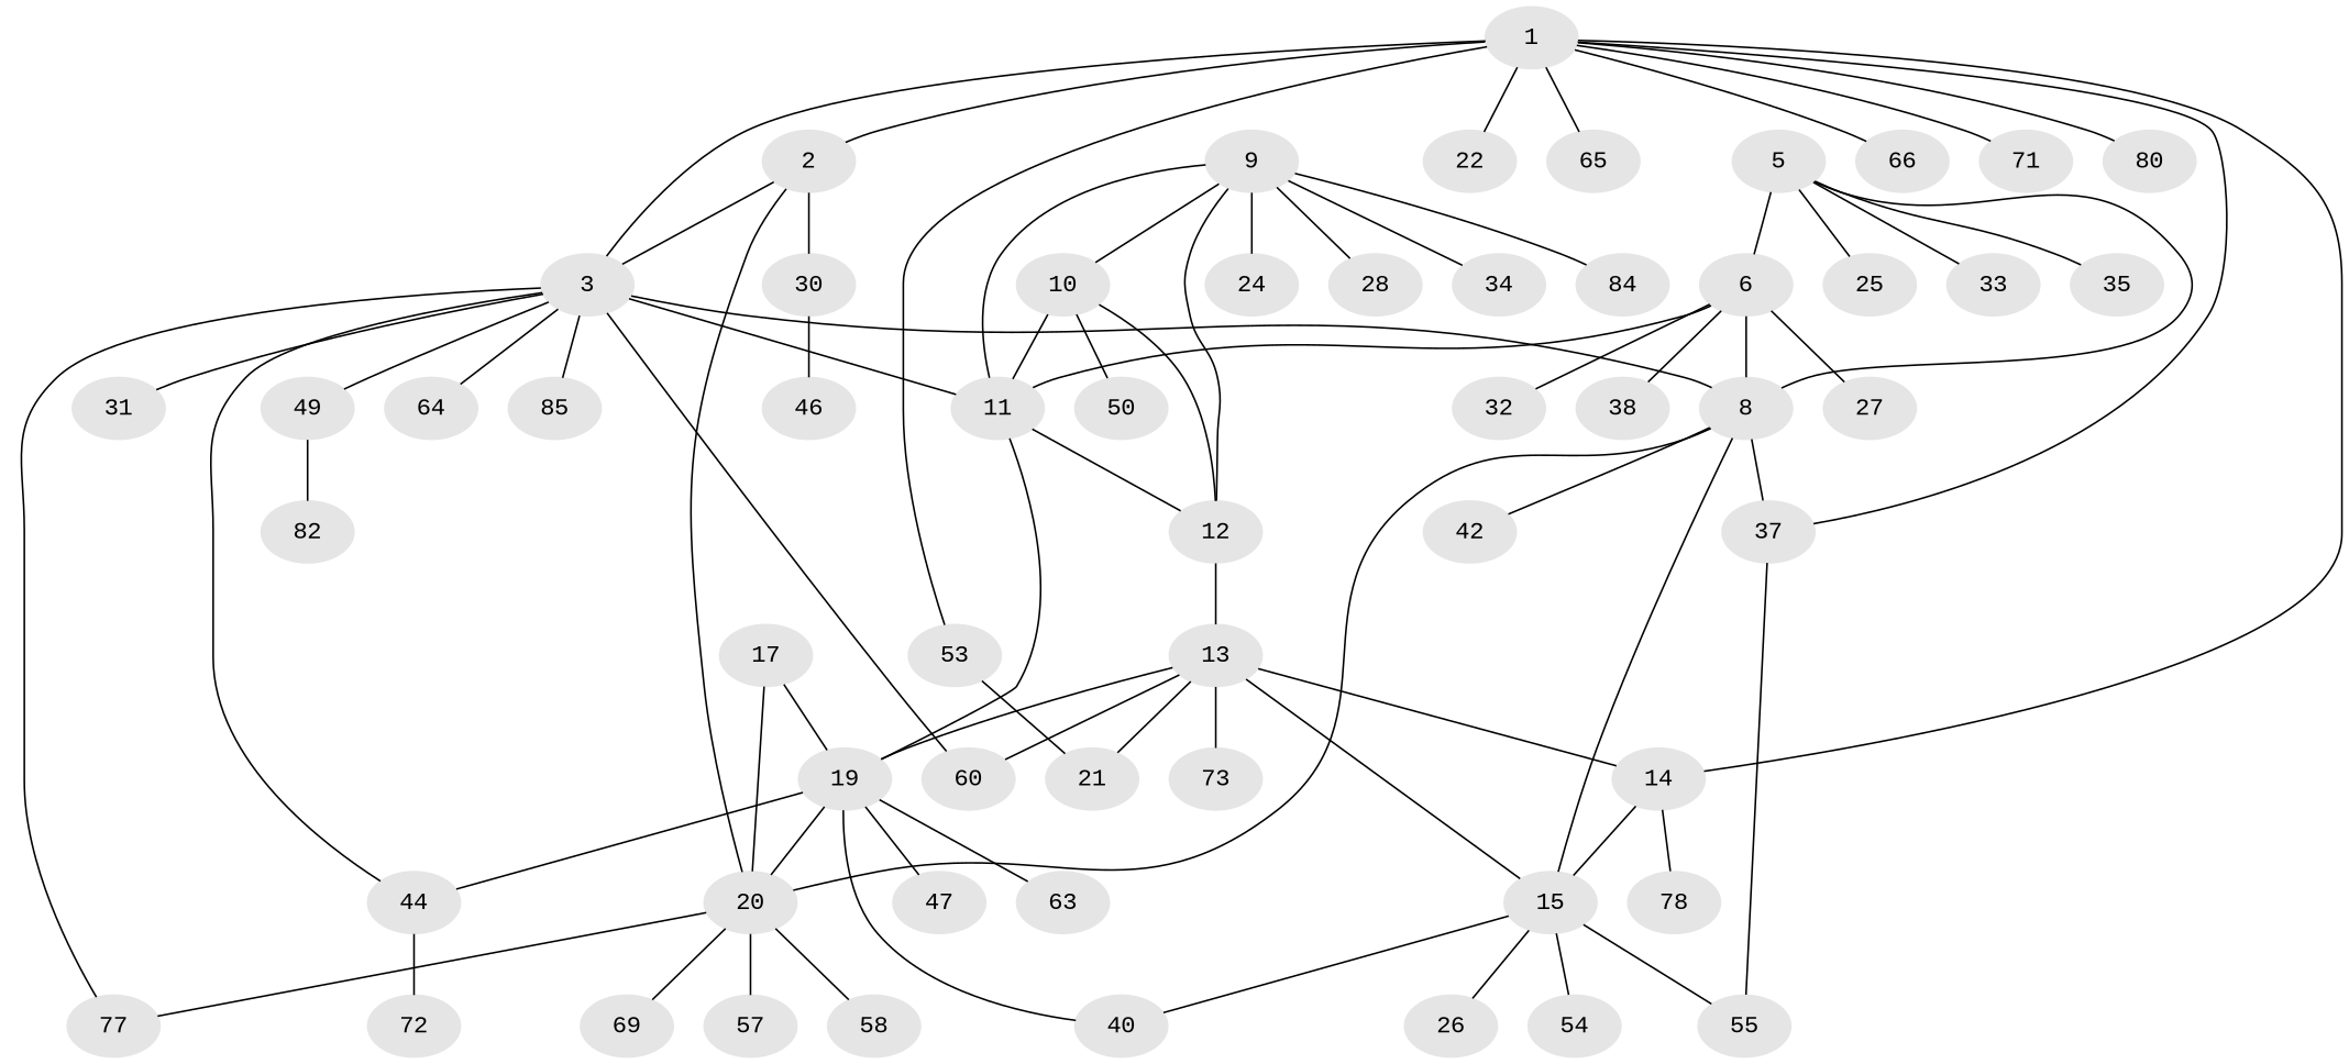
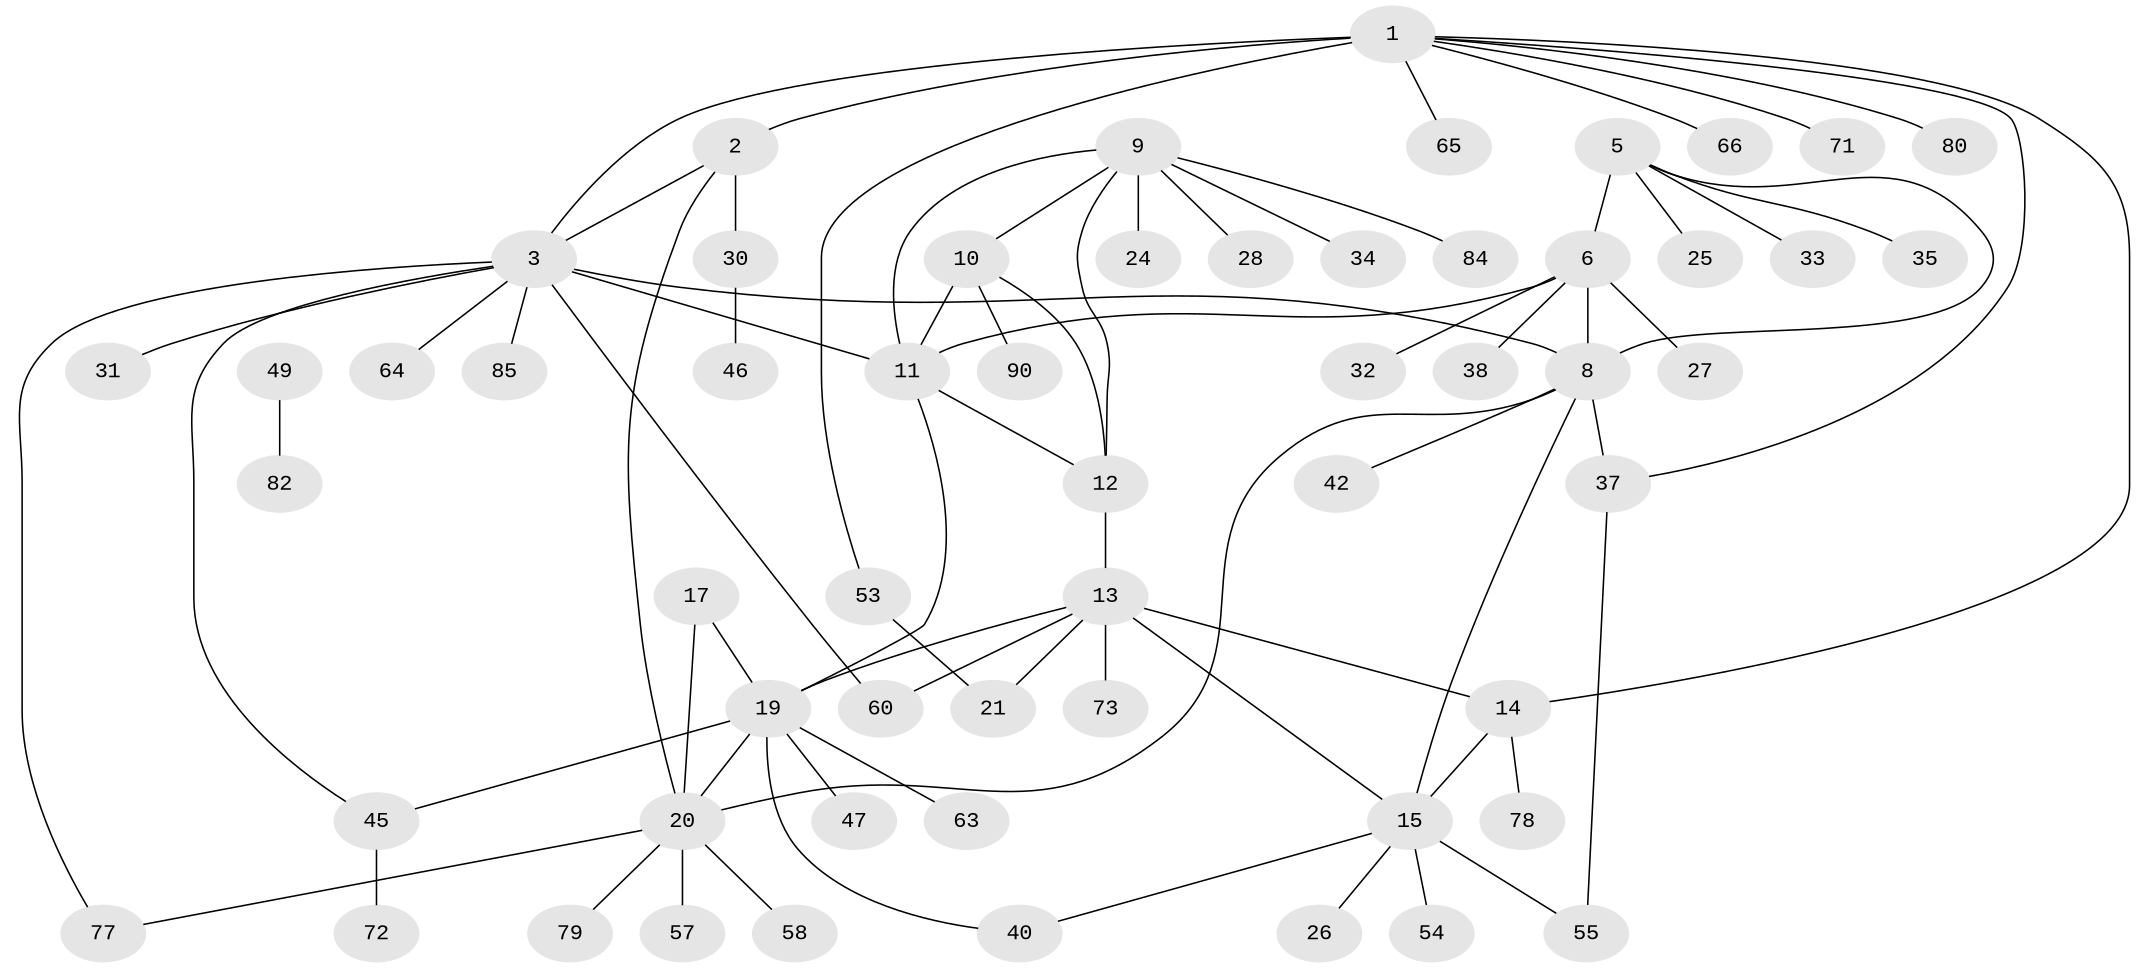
  graph {
    fontname="Liberation Mono"
    node [color=gray90 fontname="Liberation Mono" style=filled]
    edge [fontname="Liberation Mono"]
    1 [super="+4"]
    2 [super="+36"]
    3 [super="+67"]
    14 [super="+16"]
-   22 [super="+68"]
    37
    53
    65
    66
    71
    80
    20 [super="+51"]
    30 [super="+62"]
    8 [super="+49"]
    11 [super="+45"]
    31
    n17 [label=49 super="+74"]
-   44 [super="+86"]
+   44 [super="+86" label=45]
    60
    64
    77
    85
    15 [super="+43"]
    78
    55 [super="+81"]
    21
    57 [super="+59"]
    58
-   79 [label=69]
+   79
    46
    42
    12
    19 [super="+61"]
    82
    72
    5 [super="+7"]
    6 [super="+52"]
    25
    33 [super="+56"]
    35
    27 [super="+83"]
    32
    38
    26
    40 [super="+69"]
    54
    9 [super="+29"]
    10 [super="+41"]
    24
    28
    34
    84
-   50
+   50 [label=90]
    13 [super="+23"]
    47
    63
    73 [super="+75"]
    17 [super="+70"]
    1 -- 2 [weight=2]
    1 -- 3 [weight=2]
    1 -- 14
-   1 -- 22
    1 -- 37
    1 -- 53
    1 -- 65
    1 -- 66
    1 -- 71
    1 -- 80
    2 -- 3
    2 -- 20
    2 -- 30
    3 -- 8
    3 -- 11
    3 -- 31
-   3 -- n17
    3 -- 44
    3 -- 60
    3 -- 64
    3 -- 77
    3 -- 85
    14 -- 15 [weight=2]
    14 -- 78
    37 -- 55
    53 -- 21
    20 -- 77
    20 -- 57
    20 -- 58
    20 -- 79
    30 -- 46
    8 -- 37
    8 -- 20
    8 -- 15
    8 -- 42
    11 -- 12
    11 -- 19
    n17 -- 82
    44 -- 72
    15 -- 55
    15 -- 26
    15 -- 40
    15 -- 54
    12 -- 13
    19 -- 20
    19 -- 44
    19 -- 40
    19 -- 47
    19 -- 63
    5 -- 8 [weight=2]
    5 -- 6 [weight=2]
    5 -- 25
    5 -- 33
    5 -- 35
    6 -- 8
    6 -- 11
    6 -- 27
    6 -- 32
    6 -- 38
    9 -- 11
    9 -- 12
    9 -- 10
    9 -- 24
    9 -- 28
    9 -- 34
    9 -- 84
    10 -- 11
    10 -- 12
    10 -- 50
    13 -- 14 [weight=2]
    13 -- 60
    13 -- 15
    13 -- 21
    13 -- 19
    13 -- 73
    17 -- 20
    17 -- 19
  }
